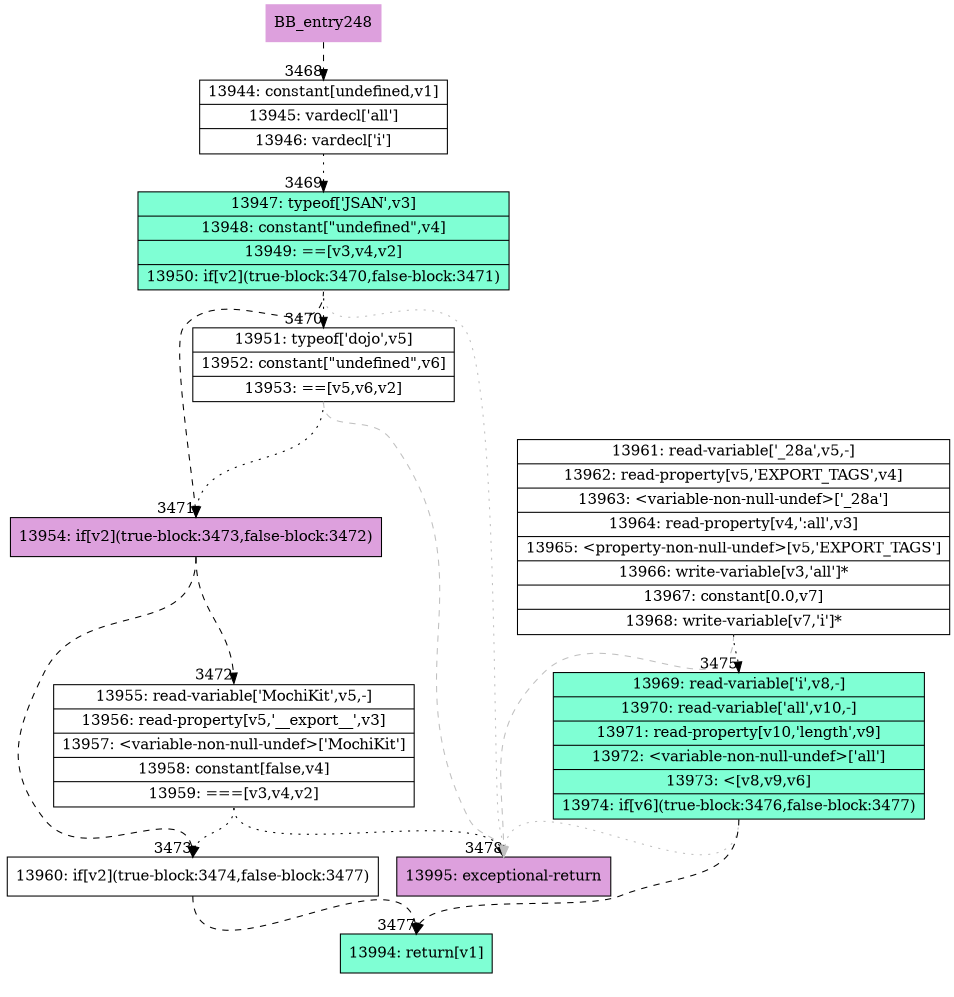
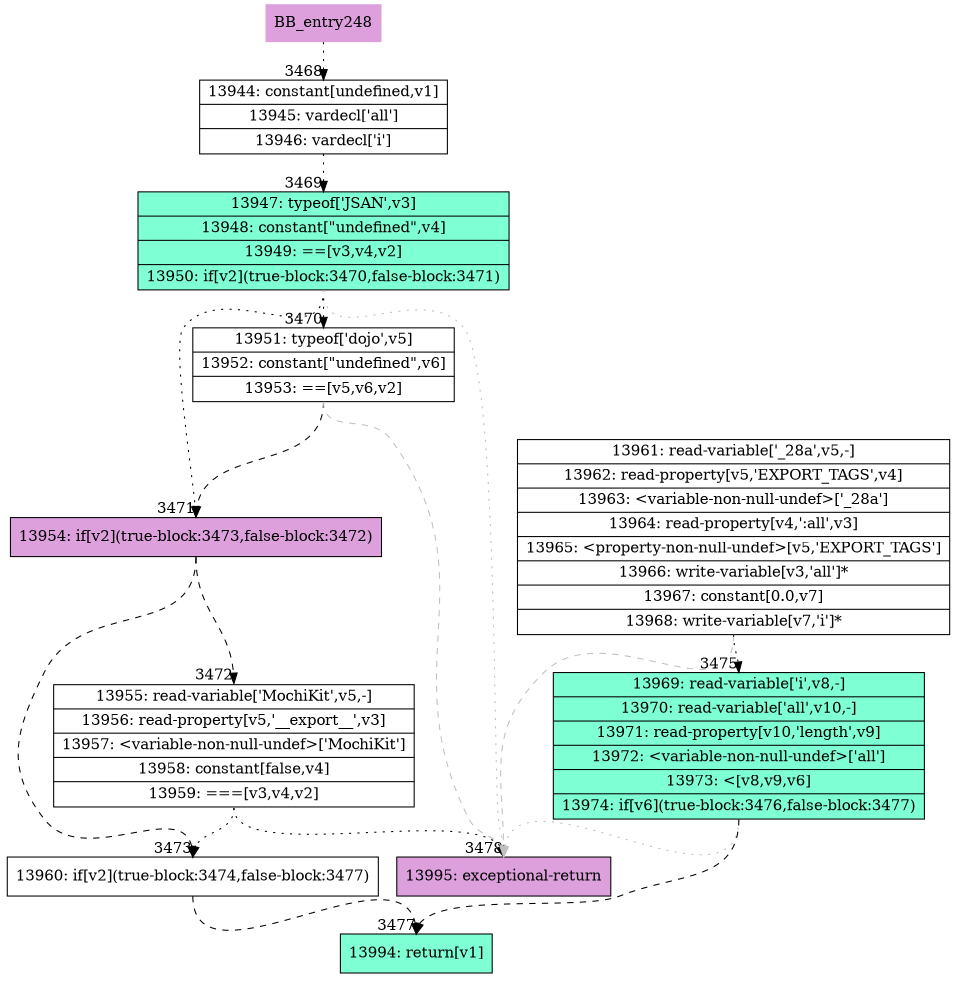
  digraph {
    rankdir=TD
    node [fillcolor=white shape=record style=filled]
    edge [headport=n style=dashed tailport=s]
    n1 [fillcolor=plum label=BB_entry248 shape=none]
    n2 [label="{13944: constant[undefined,v1]|13945: vardecl['all']|13946: vardecl['i']}"]
    n3 [fillcolor=aquamarine label="{13947: typeof['JSAN',v3]|13948: constant[\"undefined\",v4]|13949: ==[v3,v4,v2]|13950: if[v2](true-block:3470,false-block:3471)}"]
    n4 [fillcolor=plum label="{13954: if[v2](true-block:3473,false-block:3472)}"]
    n5 [label="{13951: typeof['dojo',v5]|13952: constant[\"undefined\",v6]|13953: ==[v5,v6,v2]}"]
    n6 [fillcolor=plum label="{13995: exceptional-return}"]
    n7 [label="{13960: if[v2](true-block:3474,false-block:3477)}"]
    n8 [label="{13955: read-variable['MochiKit',v5,-]|13956: read-property[v5,'__export__',v3]|13957: \<variable-non-null-undef\>['MochiKit']|13958: constant[false,v4]|13959: ===[v3,v4,v2]}"]
    n9 [fillcolor=aquamarine label="{13994: return[v1]}"]
    n10 [label="{13961: read-variable['_28a',v5,-]|13962: read-property[v5,'EXPORT_TAGS',v4]|13963: \<variable-non-null-undef\>['_28a']|13964: read-property[v4,':all',v3]|13965: \<property-non-null-undef\>[v5,'EXPORT_TAGS']|13966: write-variable[v3,'all']*|13967: constant[0.0,v7]|13968: write-variable[v7,'i']*}"]
    n11 [fillcolor=aquamarine label="{13969: read-variable['i',v8,-]|13970: read-variable['all',v10,-]|13971: read-property[v10,'length',v9]|13972: \<variable-non-null-undef\>['all']|13973: \<[v8,v9,v6]|13974: if[v6](true-block:3476,false-block:3477)}"]
-   n1 -> n2 [headlabel="    3468"]
+   n1 -> n2 [headlabel="    3468" style=dotted]
    n2 -> n3 [headlabel="      3469" style=dotted]
-   n3 -> n4 [headlabel="      3471"]
+   n3 -> n4 [headlabel="      3471" style=dotted]
    n3 -> n5 [headlabel="      3470" style=dotted]
    n3 -> n6 [color=gray headlabel="      3478" style=dotted]
    n4 -> n7 [headlabel="      3473"]
    n4 -> n8 [headlabel="      3472"]
-   n5 -> n4 [style=dotted]
+   n5 -> n4
    n5 -> n6 [color=gray]
    n7 -> n9 [headlabel="      3477"]
    n8 -> n6 [color=black style=dotted]
    n8 -> n7 [style=dotted]
    n10 -> n6 [color=gray]
    n10 -> n11 [headlabel="      3475" style=dotted]
    n11 -> n6 [color=gray style=dotted]
    n11 -> n9
  }
